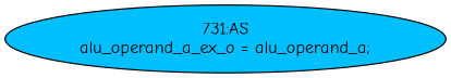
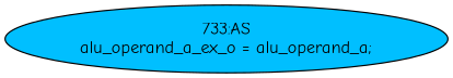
  strict digraph {
    fontname="Comic Neue"
-   n1 [ast="<pyverilog.vparser.ast.Assign object at 0x7f2237101e10>" def_var="['alu_operand_a_ex_o']" fillcolor=deepskyblue label="731:AS\nalu_operand_a_ex_o = alu_operand_a;" statements="[]" style=filled typ=Assign use_var="['alu_operand_a']" fontname="Comic Neue"]
+   n1 [ast="<pyverilog.vparser.ast.Assign object at 0x7f2237101e10>" def_var="['alu_operand_a_ex_o']" fillcolor=deepskyblue label="733:AS\nalu_operand_a_ex_o = alu_operand_a;" statements="[]" style=filled typ=Assign use_var="['alu_operand_a']" fontname="Comic Neue"]
  }
